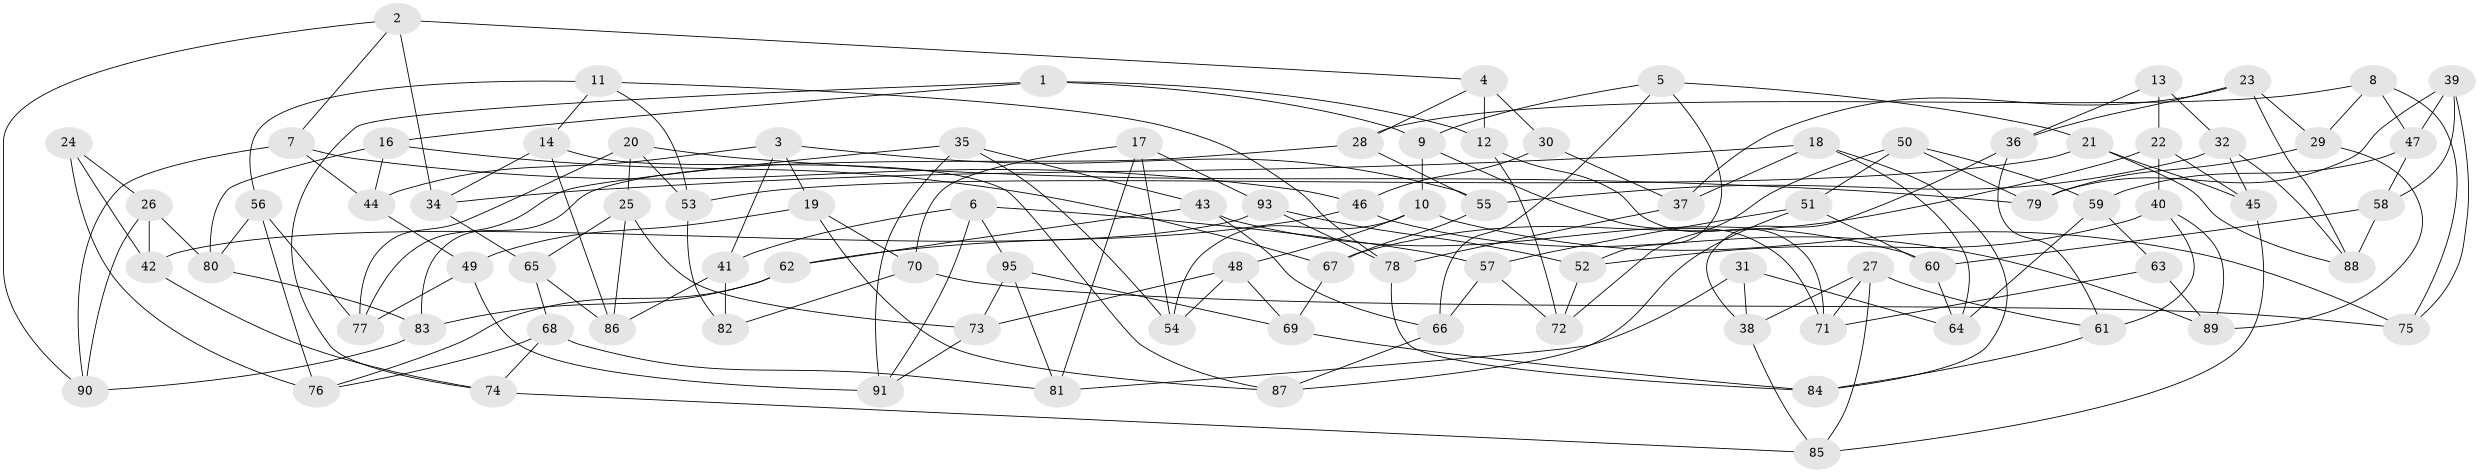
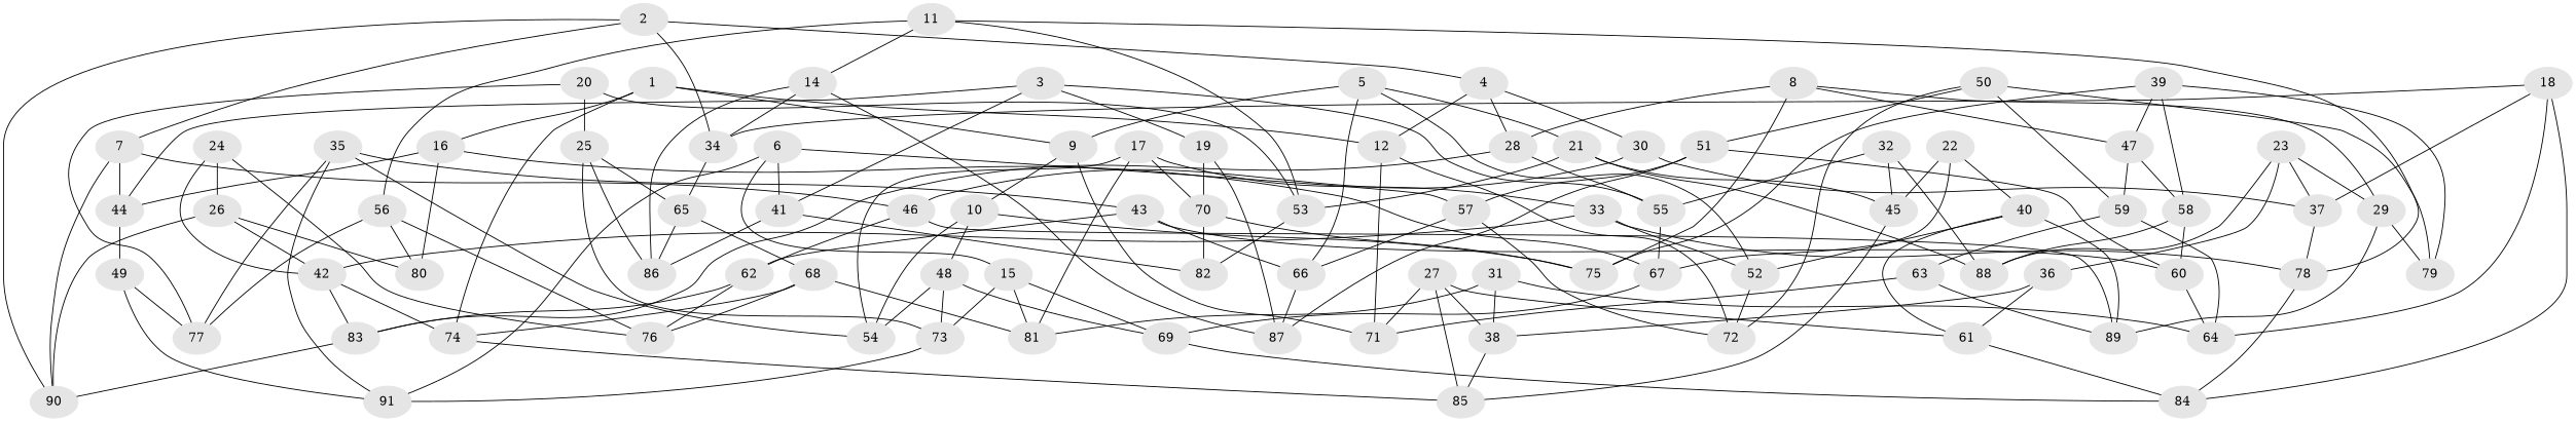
  graph {
    node [color=gray90 style=filled]
    1
    9
    12
    16
    74
    10
    71
    72
    44
    67
    80
    85
    2
    4
    7
    34
    90
    28
    30
    46
    65
    3
    19
    41
    55
    87
    70
    49
    86
    82
    83
    37
    5
    21
    52
    66
    53
    45
    88
    6
-   15 [label=95]
+   15
    57
    91
    69
    73
    81
    89
    62
    8
    29
    47
    75
    79
    58
    59
    48
    54
    11
    14
    56
    78
    77
    76
    84
-   13
    22
    32
    36
    40
    24
    26
    42
    38
    61
    17
-   33 [label=93]
+   33
    18
    64
    20
    25
    23
    68
    27
    31
    35
    43
    60
    39
    63
    50
    51
    1 -- 9
    1 -- 12
    1 -- 16
    1 -- 74
    9 -- 10
    9 -- 71
    12 -- 71
    12 -- 72
    16 -- 44
    16 -- 67
    16 -- 80
    74 -- 85
    10 -- 75
    10 -- 48
    10 -- 54
    44 -- 49
    67 -- 69
-   80 -- 83
+   42 -- 83
    2 -- 4
    2 -- 7
    2 -- 34
    2 -- 90
    4 -- 12
    4 -- 28
    4 -- 30
    7 -- 44
    7 -- 90
    7 -- 46
    34 -- 65
    28 -- 55
    28 -- 83
    30 -- 46
    30 -- 37
    46 -- 89
    46 -- 62
    65 -- 86
    65 -- 68
    3 -- 44
    3 -- 19
    3 -- 41
    3 -- 55
    19 -- 87
    19 -- 70
-   19 -- 49
    41 -- 86
    41 -- 82
    55 -- 67
    70 -- 82
    70 -- 75
    49 -- 91
    49 -- 77
    83 -- 90
    37 -- 78
    5 -- 9
    5 -- 21
    5 -- 52
    5 -- 66
    21 -- 53
    21 -- 45
    21 -- 88
    52 -- 72
    66 -- 87
    53 -- 82
    45 -- 85
    6 -- 41
    6 -- 15
    6 -- 57
    6 -- 91
    15 -- 69
    15 -- 73
    15 -- 81
    57 -- 72
    57 -- 66
    69 -- 84
    73 -- 91
    62 -- 83
    62 -- 76
    8 -- 28
    8 -- 29
    8 -- 47
    8 -- 75
    29 -- 89
    29 -- 79
    47 -- 58
    47 -- 59
    58 -- 88
    58 -- 60
    59 -- 64
    59 -- 63
    48 -- 69
    48 -- 73
    48 -- 54
    11 -- 53
    11 -- 14
    11 -- 56
    11 -- 78
    14 -- 34
    14 -- 87
    14 -- 86
    56 -- 80
    56 -- 77
    56 -- 76
    78 -- 84
-   13 -- 22
-   13 -- 32
-   13 -- 36
    22 -- 67
    22 -- 45
    22 -- 40
    32 -- 55
    32 -- 45
    32 -- 88
    36 -- 38
    36 -- 61
    40 -- 52
    40 -- 89
    40 -- 61
    24 -- 76
    24 -- 26
    24 -- 42
    26 -- 80
    26 -- 90
    26 -- 42
    42 -- 74
    38 -- 85
    61 -- 84
    17 -- 70
    17 -- 81
    17 -- 54
    17 -- 33
    33 -- 52
    33 -- 78
    33 -- 42
    18 -- 34
    18 -- 37
    18 -- 84
    18 -- 64
    20 -- 53
-   20 -- 79
    20 -- 77
    20 -- 25
    25 -- 65
    25 -- 86
    25 -- 73
    23 -- 37
    23 -- 88
    23 -- 29
    23 -- 36
    68 -- 74
    68 -- 81
    68 -- 76
    27 -- 71
    27 -- 85
    27 -- 38
    27 -- 61
    31 -- 81
    31 -- 38
    31 -- 64
    35 -- 91
    35 -- 54
    35 -- 77
    35 -- 43
    43 -- 66
    43 -- 62
    43 -- 60
    60 -- 64
    39 -- 47
    39 -- 75
    39 -- 79
    39 -- 58
    63 -- 71
    63 -- 89
    50 -- 72
    50 -- 79
    50 -- 59
    50 -- 51
    51 -- 87
    51 -- 57
    51 -- 60
  }
